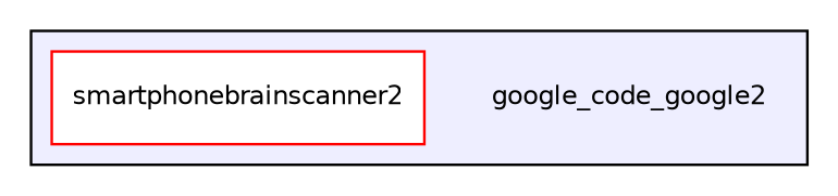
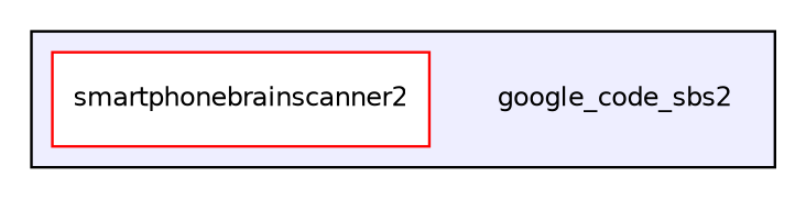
  digraph {
    compound=true
    node [fontname=Helvetica fontsize=10]
-   n1 [label=google_code_google2 shape=plaintext]
+   n1 [label=google_code_sbs2 shape=plaintext]
    n2 [color=red fillcolor=white label=smartphonebrainscanner2 shape=box style=filled]
    subgraph cluster_1 {
      bgcolor="#eeeeff"
      pencolor=black
      n1
      n2
    }
  }
